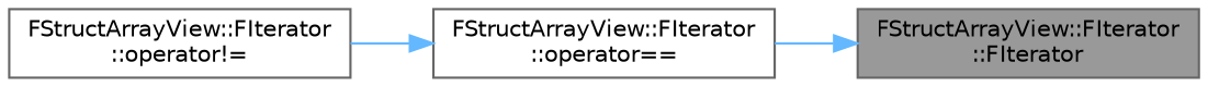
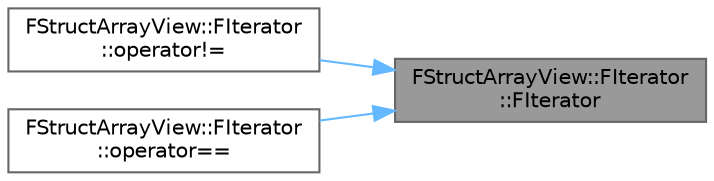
  digraph {
    rankdir=RL
    node [color=grey40 fillcolor=white fontname=Helvetica fontsize=10 shape=box style=filled]
    edge [color=steelblue1 dir=back fontname=Helvetica fontsize=10 labelfontname=Helvetica labelfontsize=10 style=solid]
    n1 [color=gray40 fillcolor=grey60 fontcolor=black height=0.2 label="FStructArrayView::FIterator\l::FIterator" width=0.4]
    n2 [height=0.2 label="FStructArrayView::FIterator\l::operator!=" width=0.4]
    n3 [height=0.2 label="FStructArrayView::FIterator\l::operator==" width=0.4]
-   n3 -> n2
+   n1 -> n2
    n1 -> n3
  }
